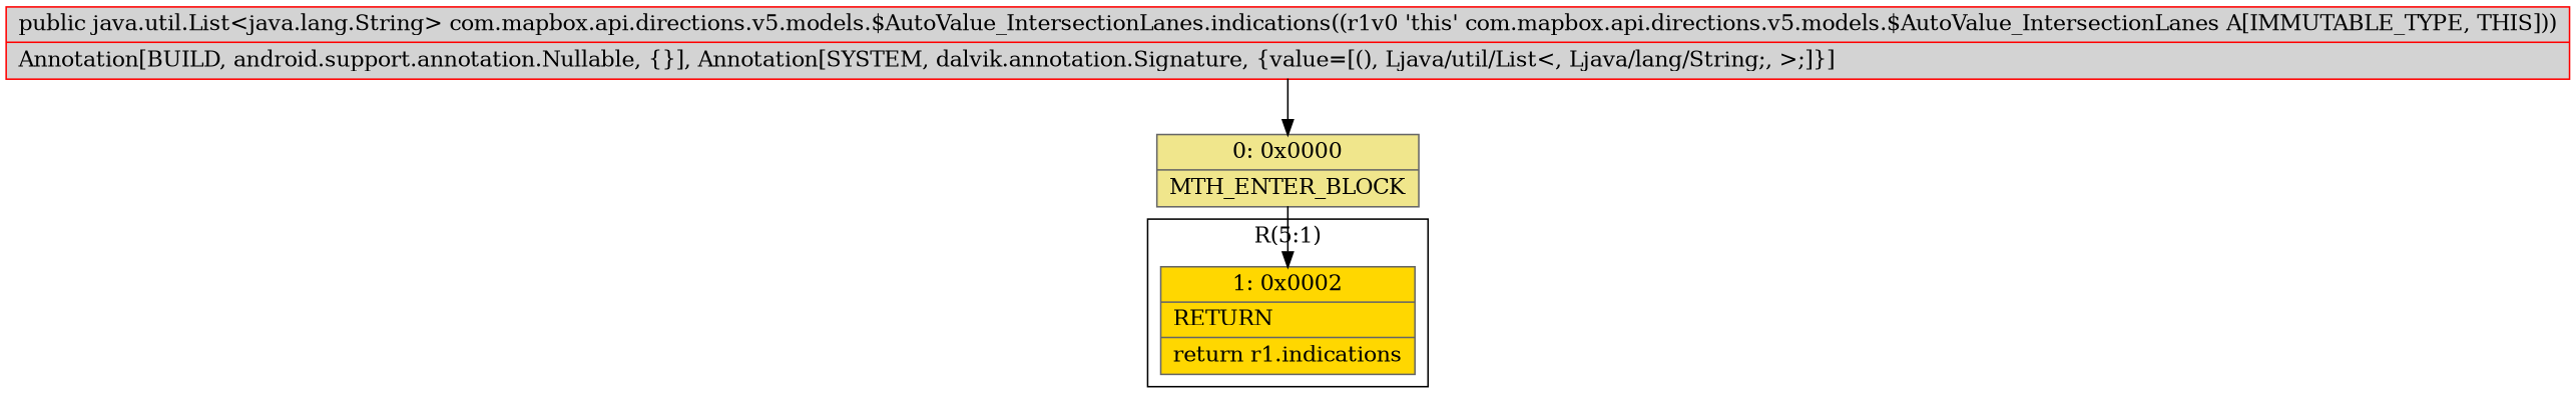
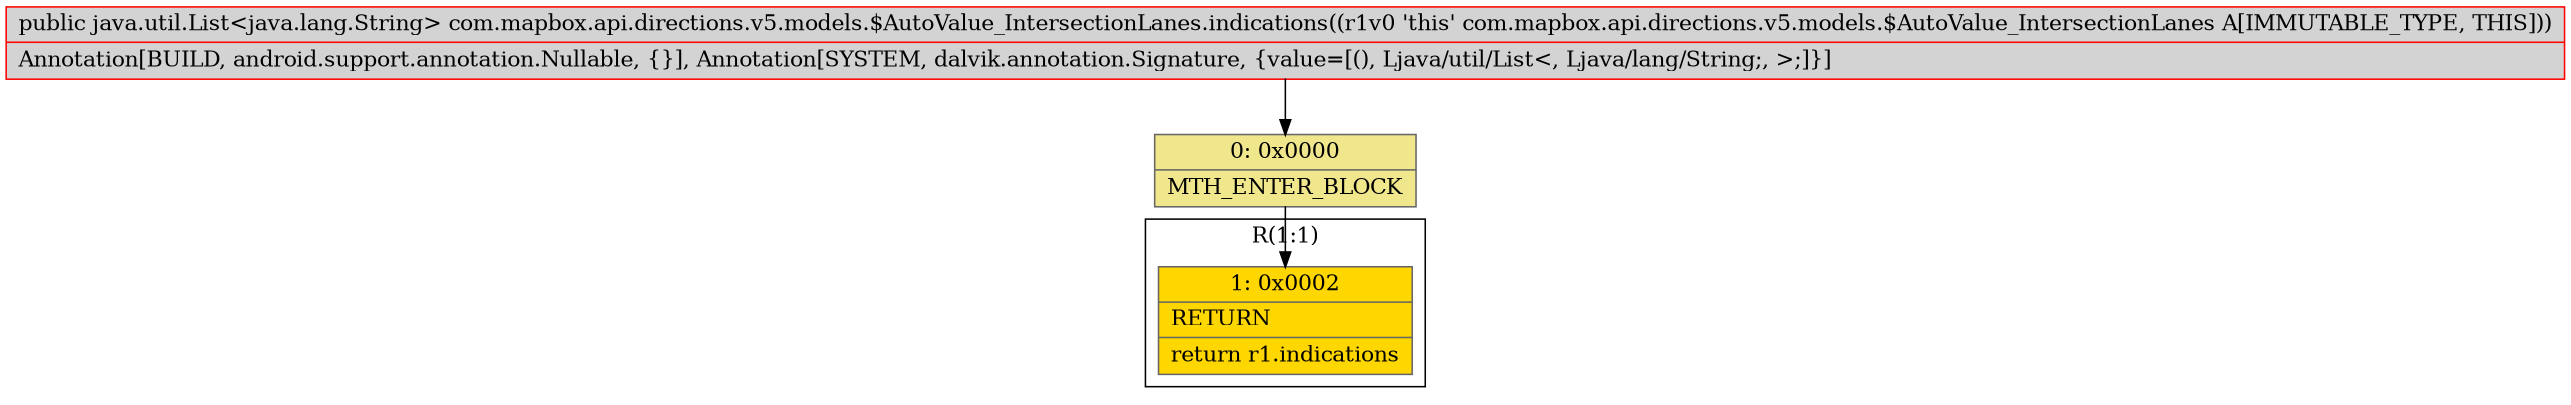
  digraph {
    node [color=gray40 shape=record style=filled]
    n1 [label="{1\:\ 0x0002|RETURN\l|return r1.indications\l}" fillcolor=gold]
    n2 [label="{0\:\ 0x0000|MTH_ENTER_BLOCK\l}" fillcolor=khaki]
    n3 [label="{public java.util.List\<java.lang.String\> com.mapbox.api.directions.v5.models.$AutoValue_IntersectionLanes.indications((r1v0 'this' com.mapbox.api.directions.v5.models.$AutoValue_IntersectionLanes A[IMMUTABLE_TYPE, THIS]))  | Annotation[BUILD, android.support.annotation.Nullable, \{\}], Annotation[SYSTEM, dalvik.annotation.Signature, \{value=[(), Ljava\/util\/List\<, Ljava\/lang\/String;, \>;]\}]\l}" fillcolor=lightgrey color=red]
    subgraph cluster_1 {
-     label="R(5:1)"
+     label="R(1:1)"
      n1
    }
    n2 -> n1
    n3 -> n2
  }
